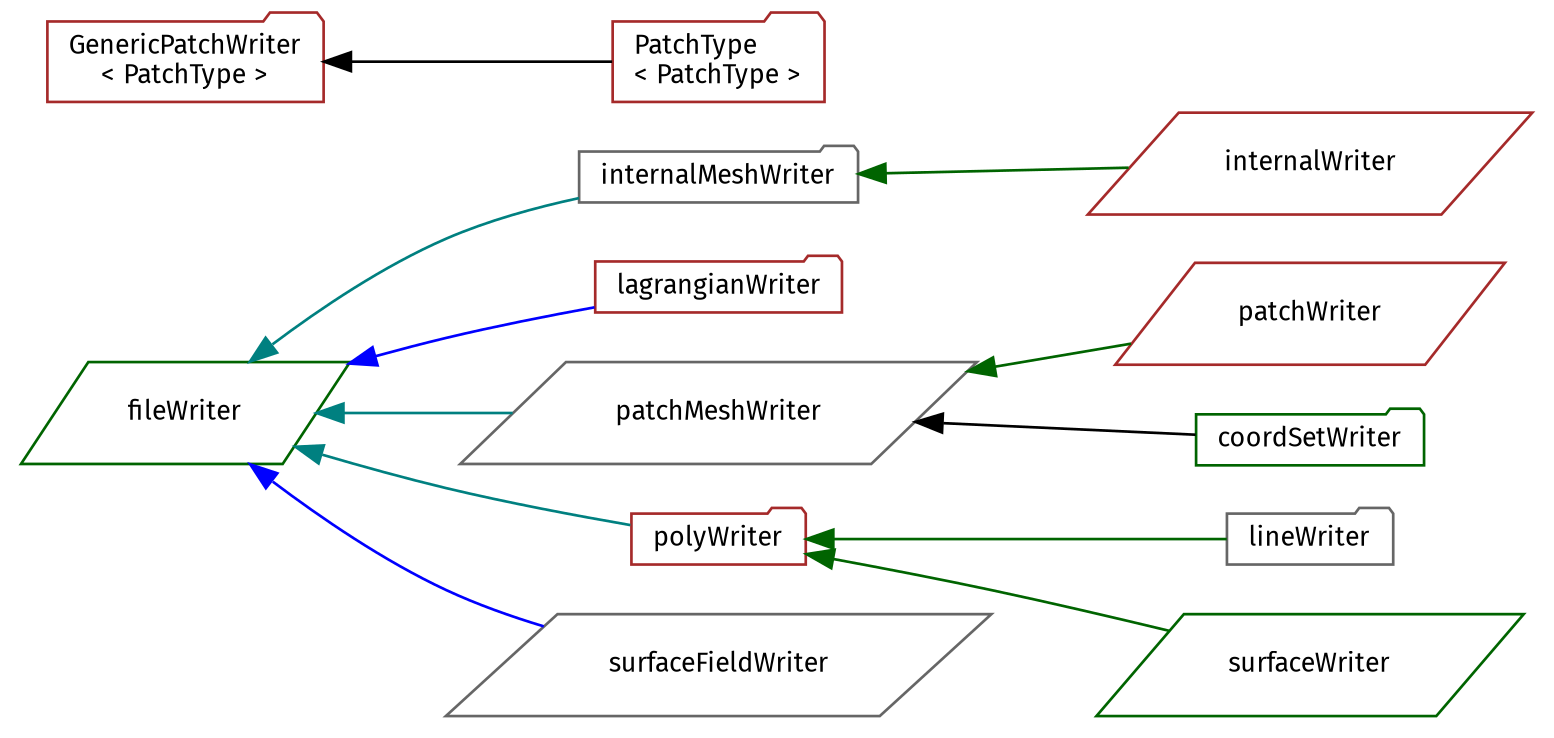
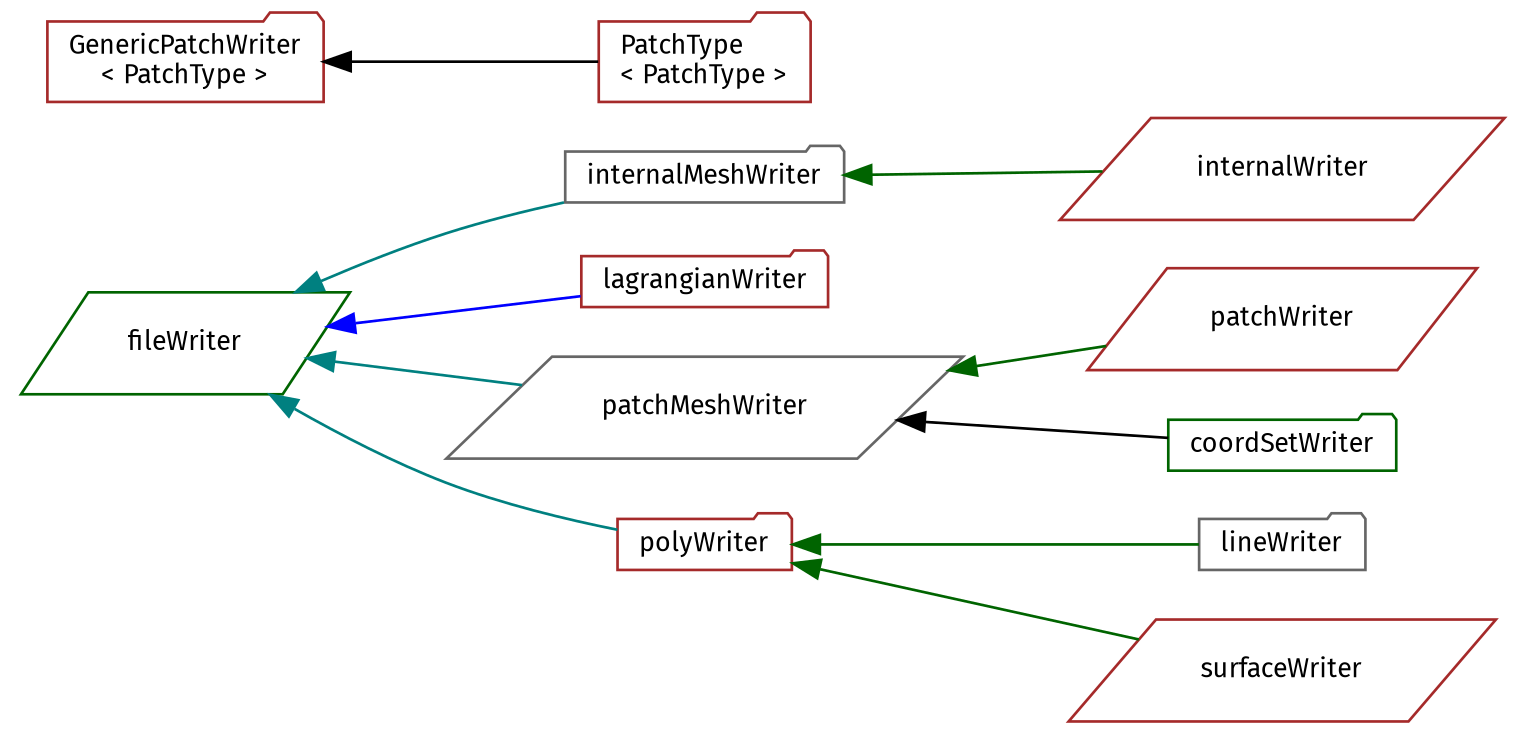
  digraph {
    fontname="Fira Sans"
    rankdir=LR
    node [color=brown fillcolor=white fontname="Fira Sans" fontsize=10 shape=folder style=filled]
    edge [color=darkgreen dir=back fontname="Fira Sans" fontsize=10 labelfontname=Helvetica labelfontsize=10 style=solid]
    n1 [color=darkgreen height=0.2 label=fileWriter shape=parallelogram width=0.4]
    n2 [color=gray40 height=0.2 label=internalMeshWriter width=0.4]
    n3 [height=0.2 label=lagrangianWriter width=0.4]
    n4 [color=gray40 height=0.2 label=patchMeshWriter shape=parallelogram width=0.4]
    n5 [height=0.2 label=polyWriter width=0.4]
-   n6 [color=gray40 height=0.2 label=surfaceFieldWriter shape=parallelogram width=0.4]
    n7 [height=0.2 label=internalWriter shape=parallelogram width=0.4]
    n8 [height=0.2 label=patchWriter shape=parallelogram width=0.4]
    n9 [color=darkgreen height=0.2 label=coordSetWriter width=0.4]
    n10 [color=gray40 height=0.2 label=lineWriter width=0.4]
-   n11 [color=darkgreen height=0.2 label=surfaceWriter shape=parallelogram width=0.4]
+   n11 [height=0.2 label=surfaceWriter shape=parallelogram width=0.4]
    n12 [height=0.2 label="GenericPatchWriter\l\< PatchType \>" width=0.4]
    n13 [height=0.2 label="PatchType\l\< PatchType \>" width=0.4]
    n1 -> n2 [color=teal]
    n1 -> n3 [color=blue]
    n1 -> n4 [color=teal]
    n1 -> n5 [color=teal]
-   n1 -> n6 [color=blue]
    n2 -> n7
    n4 -> n8
    n4 -> n9 [color=black]
    n5 -> n10
    n5 -> n11
    n12 -> n13 [color=black]
  }
